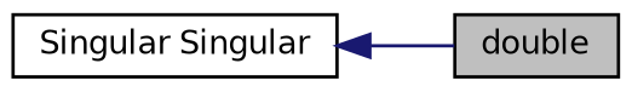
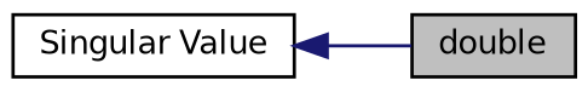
  digraph {
    rankdir=LR
    node [color=black fontname=Helvetica fontsize=10 shape=record style=filled]
    n1 [fillcolor=grey75 fontcolor=black height=0.2 label=double width=0.4]
-   n2 [fillcolor=white height=0.2 label="Singular Singular" width=0.4]
+   n2 [fillcolor=white height=0.2 label="Singular Value" width=0.4]
    n2 -> n1 [color=midnightblue dir=back fontname=Helvetica fontsize=10 labelfontname=Helvetica labelfontsize=10 shape=plaintext style=solid]
  }
